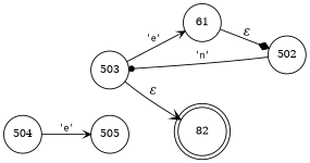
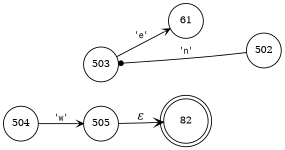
  digraph {
    rankdir=LR
    node [fixedsize=true fontsize=11 shape=circle peripheries=1]
    edge [arrowhead=vee arrowsize=.7 fontname=Courier fontsize=11]
    n1 [label=82 shape=doublecircle width=.6 peripheries=""]
    n2 [label=502 width=.55]
    n3 [label=503 width=.55]
    n4 [label=61 width=.55]
    n5 [label=504 width=.55]
    n6 [label=505 width=.55]
    n2 -> n3 [arrowhead=dot label="'n'"]
    n3 -> n4 [label="'e'"]
-   n4 -> n2 [arrowhead=diamond fontname="Times-Italic" label="&epsilon;" arrowsize="" fontsize=""]
-   n5 -> n6 [label="'e'"]
-   n3 -> n1 [fontname="Times-Italic" label="&epsilon;" arrowsize="" fontsize=""]
+   n5 -> n6 [label="'w'"]
+   n6 -> n1 [fontname="Times-Italic" label="&epsilon;" arrowsize="" fontsize=""]
  }
